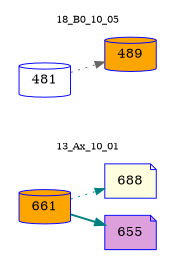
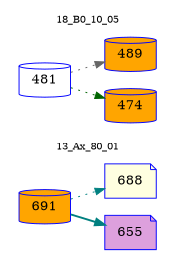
  digraph {
    rankdir=LR
    node [color=blue fillcolor=orange shape=cylinder style=filled]
    edge [color=teal style=dotted]
-   n1 [label=661]
+   n1 [label=691]
    n2 [fillcolor=plum label=655 shape=note]
    n3 [fillcolor=lightyellow label=688 shape=note]
    n4 [fillcolor=white label=481]
+   n5 [label=474]
    n6 [label=489]
    subgraph cluster_1 {
      color=white
      fontsize=10
-     label="13_Ax_10_01"
+     label="13_Ax_80_01"
      n1
      n2
      n3
    }
    subgraph cluster_2 {
      color=white
      fontsize=10
      label="18_B0_10_05"
      n4
+     n5
      n6
    }
    n1 -> n2 [style=bold]
    n1 -> n3
+   n4 -> n5 [color=darkgreen]
    n4 -> n6 [color=gray40]
  }
